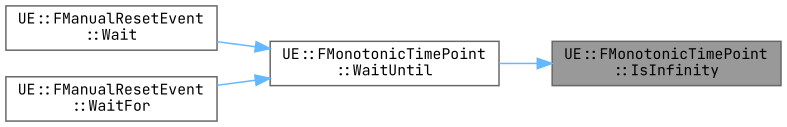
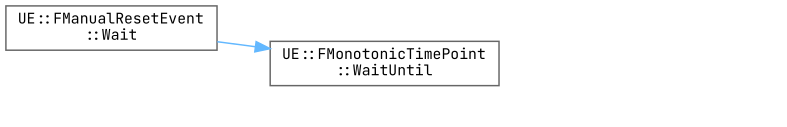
  digraph {
    fontname="JetBrains Mono"
    rankdir=RL
    node [color=grey40 fillcolor=white fontname="JetBrains Mono" fontsize=10 shape=box style=filled]
    edge [color=steelblue1 dir=back fontname="JetBrains Mono" fontsize=10 labelfontname=Helvetica labelfontsize=10 style=solid]
-   n1 [color=gray40 fillcolor=grey60 fontcolor=black height=0.2 label="UE::FMonotonicTimePoint\l::IsInfinity" width=0.4]
    n2 [height=0.2 label="UE::FMonotonicTimePoint\l::WaitUntil" width=0.4]
    n3 [height=0.2 label="UE::FManualResetEvent\l::Wait" width=0.4]
-   n4 [height=0.2 label="UE::FManualResetEvent\l::WaitFor" width=0.4]
-   n1 -> n2
    n2 -> n3
-   n2 -> n4
  }
